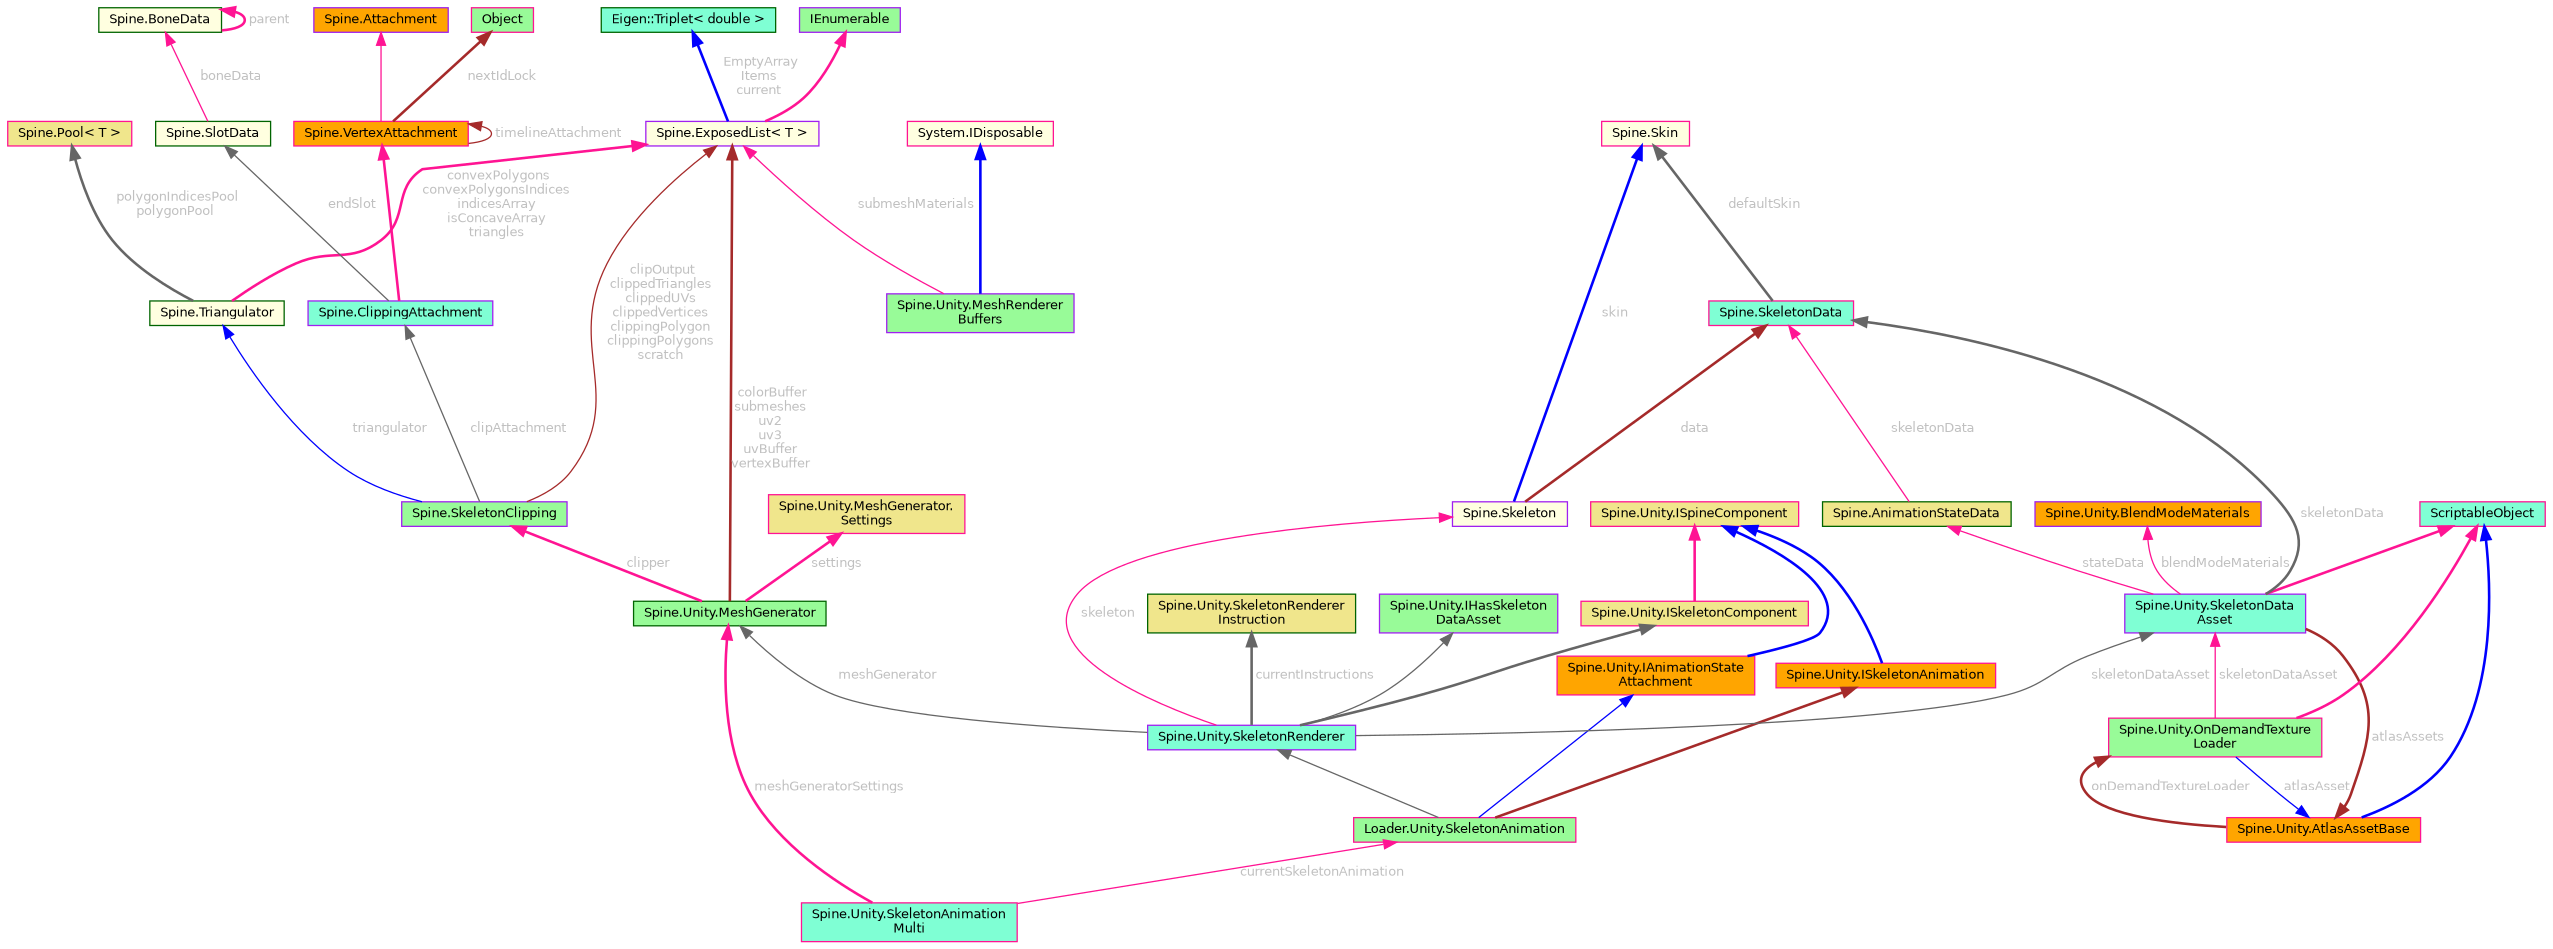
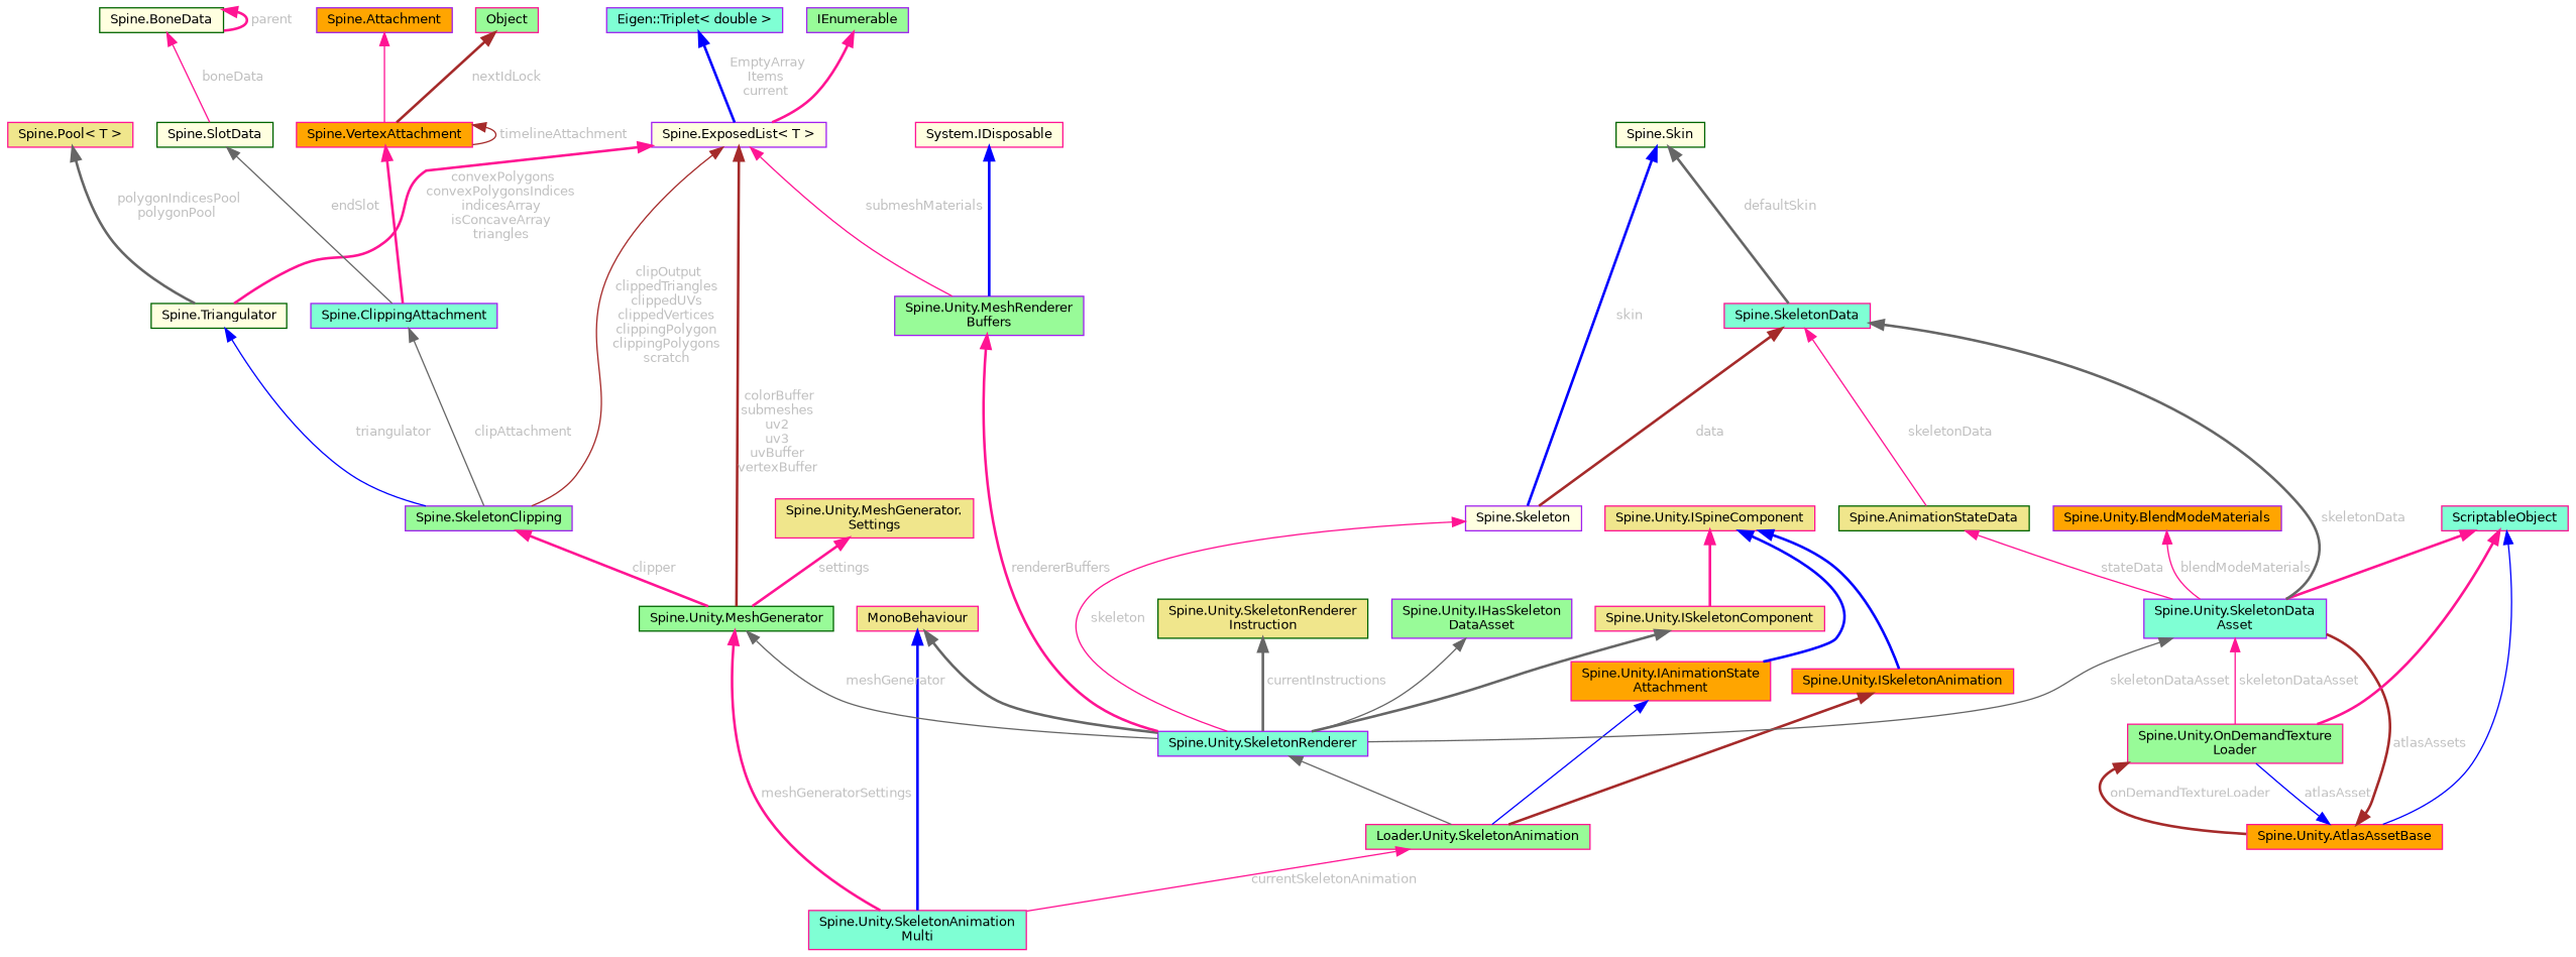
  digraph {
    rankdir=TB
    node [color=deeppink fillcolor=palegreen fontname=Helvetica fontsize=10 shape=box style=filled]
    edge [color=deeppink dir=back fontname=Helvetica fontsize=10 labelfontname=Helvetica labelfontsize=10 style=bold fontcolor=grey]
    n1 [fillcolor=aquamarine fontcolor=black height=0.2 label="Spine.Unity.SkeletonAnimation\lMulti" width=0.4]
+   n2 [fillcolor=khaki height=0.2 label=MonoBehaviour width=0.4]
    n3 [color=purple fillcolor=aquamarine height=0.2 label="Spine.Unity.SkeletonRenderer" width=0.4]
    n4 [height=0.2 label="Loader.Unity.SkeletonAnimation" width=0.4]
    n5 [color=darkgreen height=0.2 label="Spine.Unity.MeshGenerator" width=0.4]
    n6 [fillcolor=khaki height=0.2 label="Spine.Unity.MeshGenerator.\lSettings" width=0.4]
    n7 [color=purple fillcolor=lightyellow height=0.2 label="Spine.ExposedList\< T \>" width=0.4]
    n8 [color=purple height=0.2 label="Spine.SkeletonClipping" width=0.4]
    n9 [color=darkgreen fillcolor=lightyellow height=0.2 label="Spine.Triangulator" width=0.4]
    n10 [color=purple height=0.2 label="Spine.Unity.MeshRenderer\lBuffers" width=0.4]
    n11 [color=purple height=0.2 label=IEnumerable width=0.4]
-   n12 [color=darkgreen fillcolor=aquamarine height=0.2 label="Eigen::Triplet\< double \>" width=0.4]
+   n12 [color=purple fillcolor=aquamarine height=0.2 label="Eigen::Triplet\< double \>" width=0.4]
    n13 [fillcolor=khaki height=0.2 label="Spine.Pool\< T \>" width=0.4]
    n14 [color=purple fillcolor=aquamarine height=0.2 label="Spine.ClippingAttachment" width=0.4]
    n15 [fillcolor=orange height=0.2 label="Spine.VertexAttachment" width=0.4]
    n16 [color=purple fillcolor=orange height=0.2 label="Spine.Attachment" width=0.4]
    n17 [height=0.2 label=Object width=0.4]
    n18 [color=darkgreen fillcolor=lightyellow height=0.2 label="Spine.SlotData" width=0.4]
    n19 [color=darkgreen fillcolor=lightyellow height=0.2 label="Spine.BoneData" width=0.4]
    n20 [fillcolor=khaki height=0.2 label="Spine.Unity.ISkeletonComponent" width=0.4]
    n21 [fillcolor=khaki height=0.2 label="Spine.Unity.ISpineComponent" width=0.4]
    n22 [fillcolor=orange height=0.2 label="Spine.Unity.ISkeletonAnimation" width=0.4]
    n23 [fillcolor=orange height=0.2 label="Spine.Unity.IAnimationState\lAttachment" width=0.4]
    n24 [color=purple height=0.2 label="Spine.Unity.IHasSkeleton\lDataAsset" width=0.4]
    n25 [color=purple fillcolor=aquamarine height=0.2 label="Spine.Unity.SkeletonData\lAsset" width=0.4]
    n26 [height=0.2 label="Spine.Unity.OnDemandTexture\lLoader" width=0.4]
    n27 [fillcolor=orange height=0.2 label="Spine.Unity.AtlasAssetBase" width=0.4]
    n28 [fillcolor=aquamarine height=0.2 label=ScriptableObject width=0.4]
    n29 [color=purple fillcolor=orange height=0.2 label="Spine.Unity.BlendModeMaterials" width=0.4]
    n30 [fillcolor=aquamarine height=0.2 label="Spine.SkeletonData" width=0.4]
    n31 [color=darkgreen fillcolor=khaki height=0.2 label="Spine.AnimationStateData" width=0.4]
    n32 [color=purple fillcolor=lightyellow height=0.2 label="Spine.Skeleton" width=0.4]
-   n33 [fillcolor=lightyellow height=0.2 label="Spine.Skin" width=0.4]
+   n33 [color=darkgreen fillcolor=lightyellow height=0.2 label="Spine.Skin" width=0.4]
    n34 [color=darkgreen fillcolor=khaki height=0.2 label="Spine.Unity.SkeletonRenderer\lInstruction" width=0.4]
    n35 [fillcolor=lightyellow height=0.2 label="System.IDisposable" width=0.4]
+   n2 -> n1 [color=blue fontcolor=""]
+   n2 -> n3 [color=gray40 fontcolor=""]
    n3 -> n4 [color=gray40 style=solid fontcolor=""]
    n4 -> n1 [label=" currentSkeletonAnimation" style=solid]
    n5 -> n1 [label=" meshGeneratorSettings"]
    n5 -> n3 [color=gray40 label=" meshGenerator" style=solid]
    n6 -> n5 [label=" settings"]
    n7 -> n5 [color=brown label=" colorBuffer\nsubmeshes\nuv2\nuv3\nuvBuffer\nvertexBuffer"]
    n7 -> n8 [color=brown label=" clipOutput\nclippedTriangles\nclippedUVs\nclippedVertices\nclippingPolygon\nclippingPolygons\nscratch" style=solid]
    n7 -> n9 [label=" convexPolygons\nconvexPolygonsIndices\nindicesArray\nisConcaveArray\ntriangles"]
    n7 -> n10 [label=" submeshMaterials" style=solid]
    n8 -> n5 [label=" clipper"]
    n9 -> n8 [color=blue label=" triangulator" style=solid]
+   n10 -> n3 [label=" rendererBuffers"]
    n11 -> n7 [fontcolor=""]
    n12 -> n7 [color=blue label=" EmptyArray\nItems\ncurrent"]
    n13 -> n9 [color=gray40 label=" polygonIndicesPool\npolygonPool"]
    n14 -> n8 [color=gray40 label=" clipAttachment" style=solid]
    n15 -> n14 [fontcolor=""]
    n15 -> n15 [color=brown label=" timelineAttachment" style=solid]
    n16 -> n15 [style=solid fontcolor=""]
    n17 -> n15 [color=brown label=" nextIdLock"]
    n18 -> n14 [color=gray40 label=" endSlot" style=solid]
    n19 -> n18 [label=" boneData" style=solid]
    n19 -> n19 [label=" parent"]
    n20 -> n3 [color=gray40 fontcolor=""]
    n21 -> n20 [fontcolor=""]
    n21 -> n22 [color=blue fontcolor=""]
    n21 -> n23 [color=blue fontcolor=""]
    n22 -> n4 [color=brown fontcolor=""]
    n23 -> n4 [color=blue style=solid fontcolor=""]
    n24 -> n3 [color=gray40 style=solid fontcolor=""]
    n25 -> n3 [color=gray40 label=" skeletonDataAsset" style=solid]
    n25 -> n26 [label=" skeletonDataAsset" style=solid]
    n26 -> n27 [color=brown label=" onDemandTextureLoader"]
    n27 -> n25 [color=brown label=" atlasAssets"]
    n27 -> n26 [color=blue label=" atlasAsset" style=solid]
    n28 -> n25 [fontcolor=""]
    n28 -> n26 [fontcolor=""]
-   n28 -> n27 [color=blue fontcolor=""]
+   n28 -> n27 [color=blue style=solid fontcolor=""]
    n29 -> n25 [label=" blendModeMaterials" style=solid]
    n30 -> n25 [color=gray40 label=" skeletonData"]
    n30 -> n31 [label=" skeletonData" style=solid]
    n30 -> n32 [color=brown label=" data"]
    n31 -> n25 [label=" stateData" style=solid]
    n32 -> n3 [label=" skeleton" style=solid]
    n33 -> n30 [color=gray40 label=" defaultSkin"]
    n33 -> n32 [color=blue label=" skin"]
    n34 -> n3 [color=gray40 label=" currentInstructions"]
    n35 -> n10 [color=blue fontcolor=""]
  }
